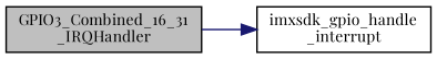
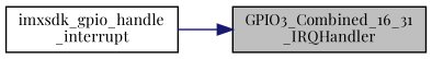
  digraph {
    rankdir=LR
    fontname="Playfair Display"
    node [color=black fontname="Playfair Display" fontsize=10 shape=record style=filled]
    n1 [fillcolor=grey75 fontcolor=black height=0.2 label="GPIO3_Combined_16_31\l_IRQHandler" width=0.4]
    n2 [fillcolor=white height=0.2 label="imxsdk_gpio_handle\l_interrupt" width=0.4]
-   n1 -> n2 [color=midnightblue fontname="Playfair Display" fontsize=10 labelfontname=Helvetica labelfontsize=10 style=solid]
+   n2 -> n1 [color=midnightblue fontname="Playfair Display" fontsize=10 labelfontname=Helvetica labelfontsize=10 style=solid]
  }
